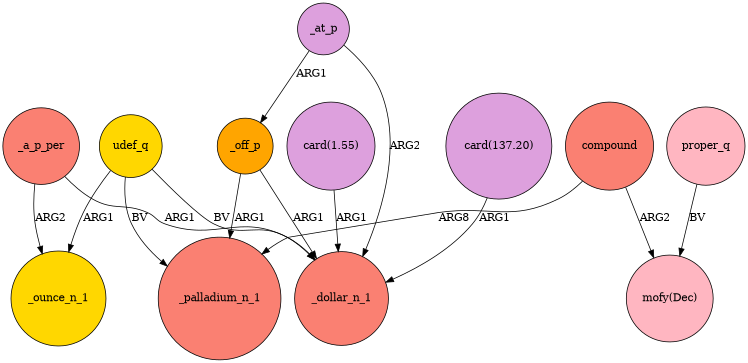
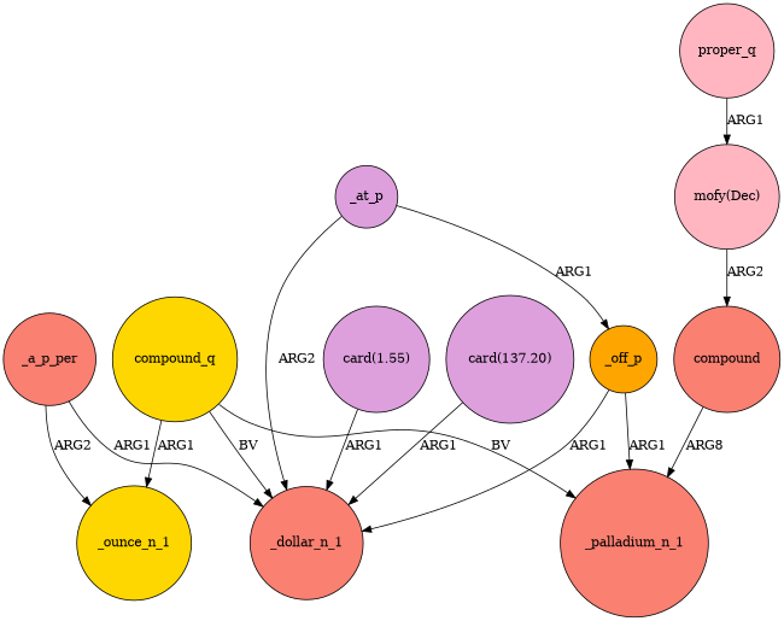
  digraph {
    node [fillcolor=salmon shape=circle style=filled]
-   udef_q [fillcolor=gold]
+   udef_q [fillcolor=gold label=compound_q]
    _ounce_n_1 [fillcolor=gold]
    _dollar_n_1
    _palladium_n_1
    _a_p_per
    compound
    "mofy(Dec)" [fillcolor=lightpink]
    _off_p [fillcolor=orange]
    "card(1.55)" [fillcolor=plum]
    _at_p [fillcolor=plum]
    proper_q [fillcolor=lightpink]
    "card(137.20)" [fillcolor=plum]
    udef_q -> _ounce_n_1 [label=ARG1]
    udef_q -> _dollar_n_1 [label=BV]
    udef_q -> _palladium_n_1 [label=BV]
    _a_p_per -> _ounce_n_1 [label=ARG2]
    _a_p_per -> _dollar_n_1 [label=ARG1]
    compound -> _palladium_n_1 [label=ARG8]
-   compound -> "mofy(Dec)" [label=ARG2]
+   "mofy(Dec)" -> compound [label=ARG2]
    _off_p -> _dollar_n_1 [label=ARG1]
    _off_p -> _palladium_n_1 [label=ARG1]
    "card(1.55)" -> _dollar_n_1 [label=ARG1]
    _at_p -> _dollar_n_1 [label=ARG2]
    _at_p -> _off_p [label=ARG1]
-   proper_q -> "mofy(Dec)" [label=BV]
+   proper_q -> "mofy(Dec)" [label=ARG1]
    "card(137.20)" -> _dollar_n_1 [label=ARG1]
  }
